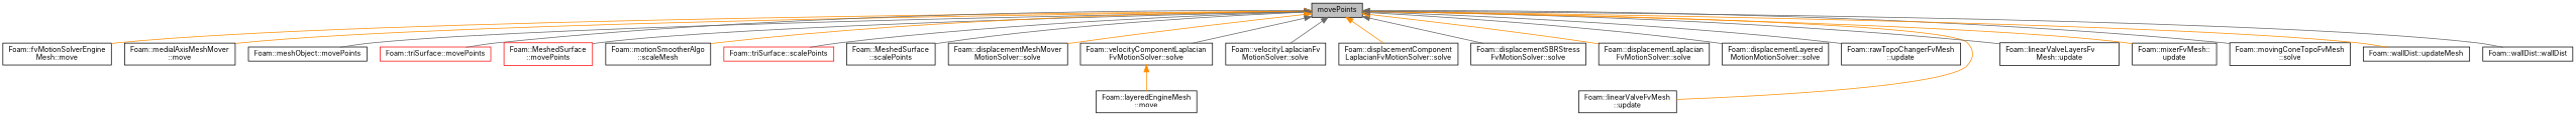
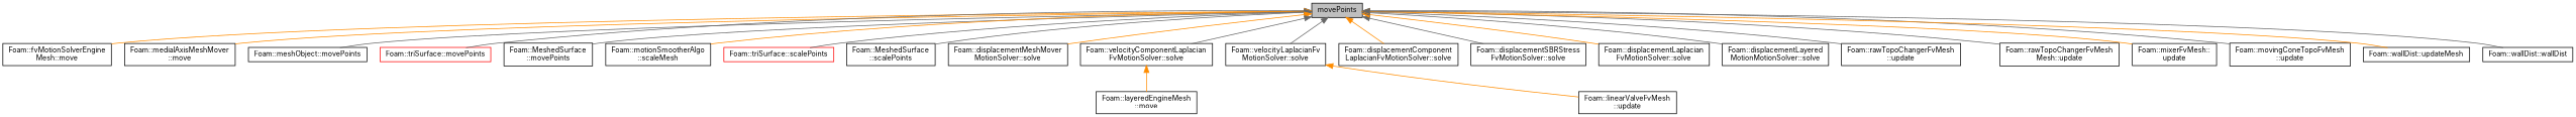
  digraph {
    fontname=Inter
    rankdir=TB
    node [color=black fontname=Inter fontsize=10 shape=record]
    edge [color=gray40 dir=back fontname=Inter fontsize=10 labelfontname=FreeSans labelfontsize=10 style=solid]
    n1 [fillcolor=grey75 fontcolor=black height=0.2 label=movePoints style=filled width=0.4]
    n2 [height=0.2 label="Foam::fvMotionSolverEngine\lMesh::move" width=0.4]
    n3 [height=0.2 label="Foam::medialAxisMeshMover\l::move" width=0.4]
    n4 [height=0.2 label="Foam::meshObject::movePoints" width=0.4]
    n5 [color=red height=0.2 label="Foam::triSurface::movePoints" width=0.4]
-   n6 [color=red height=0.2 label="Foam::MeshedSurface\l::movePoints" width=0.4]
+   n6 [height=0.2 label="Foam::MeshedSurface\l::movePoints" width=0.4]
    n7 [height=0.2 label="Foam::motionSmootherAlgo\l::scaleMesh" width=0.4]
    n8 [color=red height=0.2 label="Foam::triSurface::scalePoints" width=0.4]
    n9 [height=0.2 label="Foam::MeshedSurface\l::scalePoints" width=0.4]
    n10 [height=0.2 label="Foam::displacementMeshMover\lMotionSolver::solve" width=0.4]
    n11 [height=0.2 label="Foam::velocityComponentLaplacian\lFvMotionSolver::solve" width=0.4]
    n12 [height=0.2 label="Foam::velocityLaplacianFv\lMotionSolver::solve" width=0.4]
    n13 [height=0.2 label="Foam::displacementComponent\lLaplacianFvMotionSolver::solve" width=0.4]
    n14 [height=0.2 label="Foam::displacementSBRStress\lFvMotionSolver::solve" width=0.4]
    n15 [height=0.2 label="Foam::displacementLaplacian\lFvMotionSolver::solve" width=0.4]
    n16 [height=0.2 label="Foam::displacementLayered\lMotionMotionSolver::solve" width=0.4]
    n17 [height=0.2 label="Foam::rawTopoChangerFvMesh\l::update" width=0.4]
    n18 [height=0.2 label="Foam::linearValveFvMesh\l::update" width=0.4]
-   n19 [height=0.2 label="Foam::linearValveLayersFv\lMesh::update" width=0.4]
+   n19 [height=0.2 label="Foam::rawTopoChangerFvMesh\lMesh::update" width=0.4]
    n20 [height=0.2 label="Foam::mixerFvMesh::\lupdate" width=0.4]
-   n21 [height=0.2 label="Foam::movingConeTopoFvMesh\l::solve" width=0.4]
+   n21 [height=0.2 label="Foam::movingConeTopoFvMesh\l::update" width=0.4]
    n22 [height=0.2 label="Foam::wallDist::updateMesh" width=0.4]
    n23 [height=0.2 label="Foam::wallDist::wallDist" width=0.4]
    n24 [height=0.2 label="Foam::layeredEngineMesh\l::move" width=0.4]
    n1 -> n2 [color=darkorange]
    n1 -> n3 [color=darkorange]
    n1 -> n4
    n1 -> n5
    n1 -> n6
    n1 -> n7 [color=darkorange]
    n1 -> n8
    n1 -> n9
    n1 -> n10 [color=darkorange]
    n1 -> n11
    n1 -> n12
    n1 -> n13 [color=darkorange]
    n1 -> n14
    n1 -> n15 [color=darkorange]
    n1 -> n16
    n1 -> n17
-   n1 -> n18 [color=darkorange]
+   n12 -> n18 [color=darkorange]
    n1 -> n19
    n1 -> n20 [color=darkorange]
    n1 -> n21
    n1 -> n22 [color=darkorange]
    n1 -> n23
    n11 -> n24 [color=darkorange]
  }
